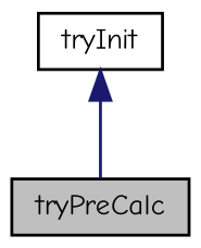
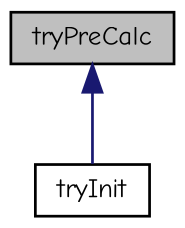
  digraph {
    rankdir=TB
    fontname="Comic Neue"
    node [color=black fontname="Comic Neue" fontsize=10 shape=record]
    n1 [fillcolor=grey75 fontcolor=black height=0.2 label=tryPreCalc style=filled width=0.4]
    n2 [height=0.2 label=tryInit width=0.4]
-   n2 -> n1 [color=midnightblue dir=back fontname="Comic Neue" fontsize=10 labelfontname=FreeSans labelfontsize=10 style=solid]
+   n1 -> n2 [color=midnightblue dir=back fontname="Comic Neue" fontsize=10 labelfontname=FreeSans labelfontsize=10 style=solid]
  }
